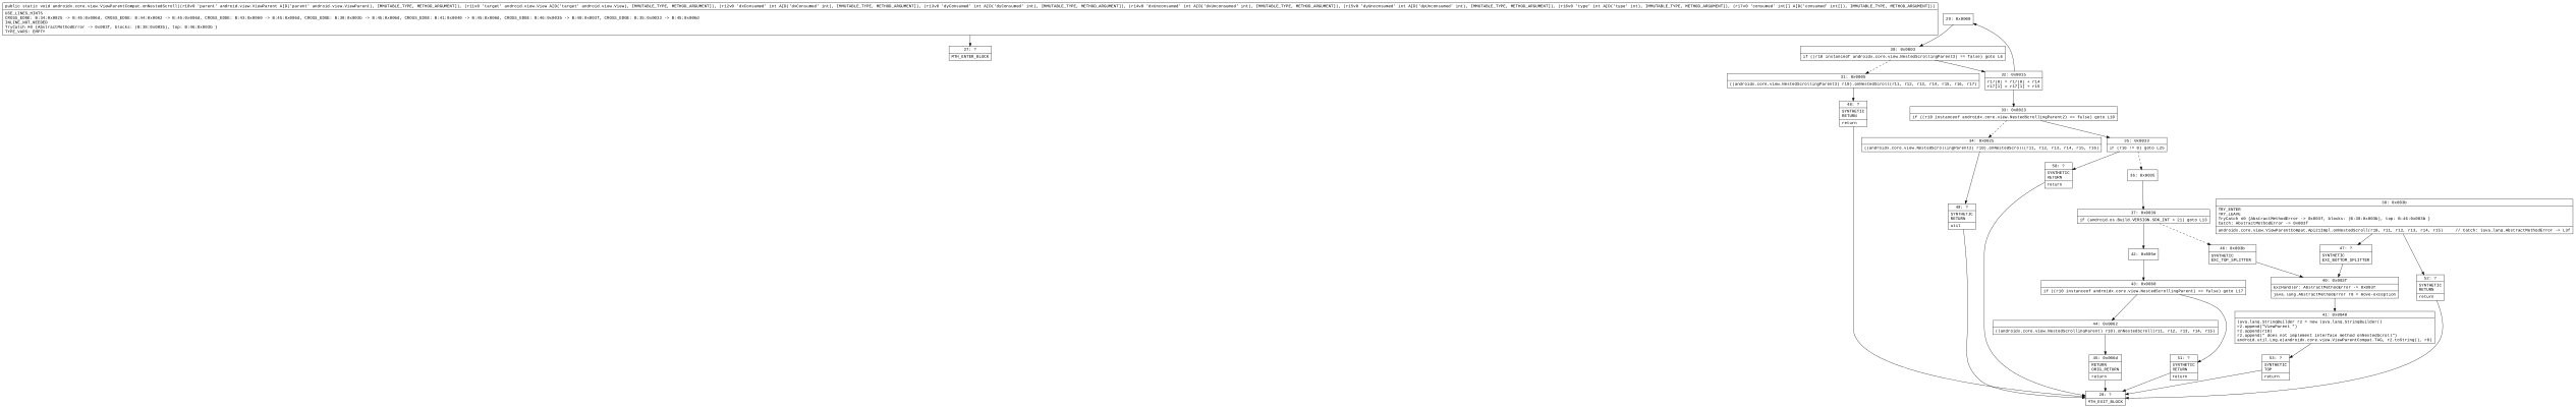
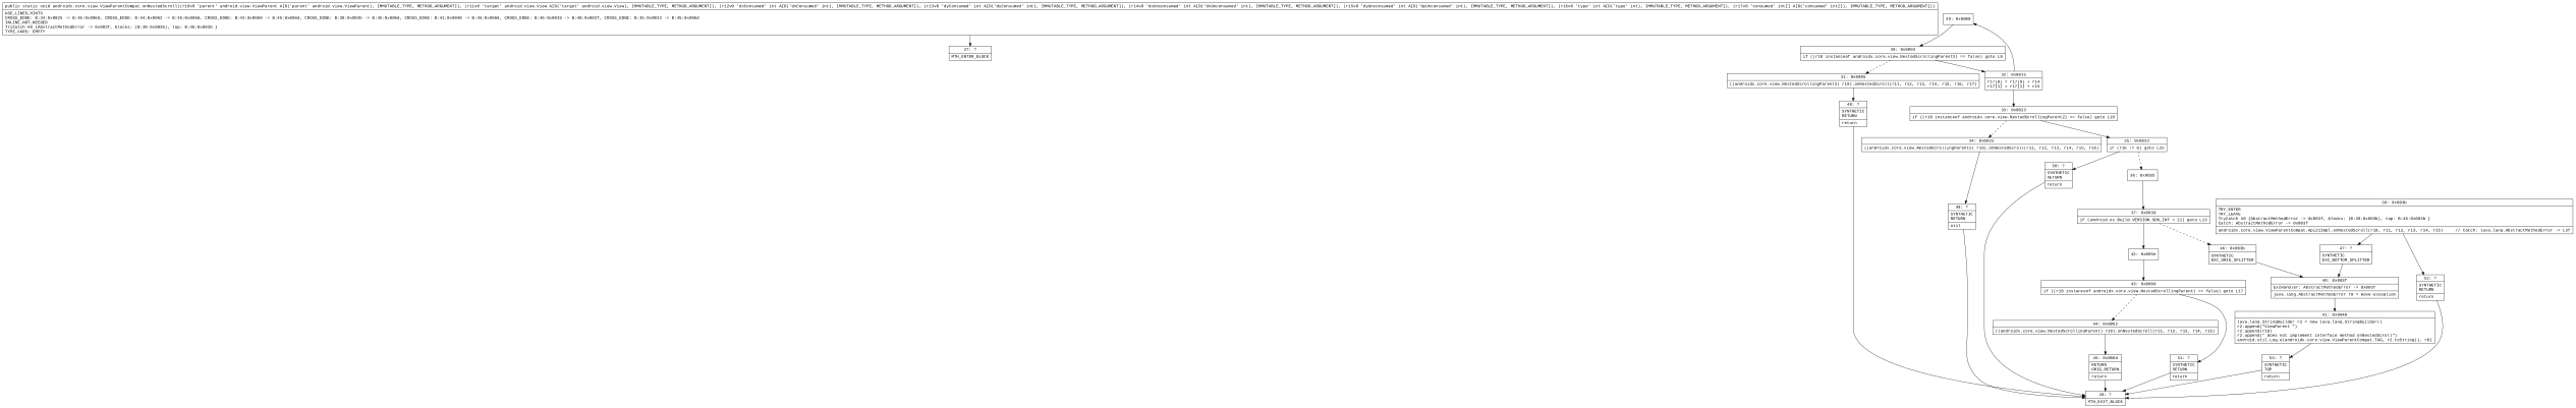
  digraph {
    fontname="Liberation Mono"
    node [fontname="Liberation Mono" shape=record]
    edge [fontname="Liberation Mono"]
    n1 [label="{27\:\ ?|MTH_ENTER_BLOCK\l}"]
    n2 [label="{29\:\ 0x0000}"]
    n3 [label="{30\:\ 0x0003|if ((r10 instanceof androidx.core.view.NestedScrollingParent3) == false) goto L6\l}"]
    n4 [label="{31\:\ 0x0005|((androidx.core.view.NestedScrollingParent3) r10).onNestedScroll(r11, r12, r13, r14, r15, r16, r17)\l}"]
    n5 [label="{32\:\ 0x0015|r17[0] = r17[0] + r14\lr17[1] = r17[1] + r15\l}"]
    n6 [label="{48\:\ ?|SYNTHETIC\lRETURN\l|return\l}"]
    n7 [label="{33\:\ 0x0023|if ((r10 instanceof androidx.core.view.NestedScrollingParent2) == false) goto L10\l}"]
    n8 [label="{28\:\ ?|MTH_EXIT_BLOCK\l}"]
    n9 [label="{34\:\ 0x0025|((androidx.core.view.NestedScrollingParent2) r10).onNestedScroll(r11, r12, r13, r14, r15, r16)\l}"]
    n10 [label="{35\:\ 0x0033|if (r16 != 0) goto L25\l}"]
    n11 [label="{49\:\ ?|SYNTHETIC\lRETURN\l|util\l}"]
    n12 [label="{36\:\ 0x0035}"]
    n13 [label="{50\:\ ?|SYNTHETIC\lRETURN\l|return\l}"]
    n14 [label="{37\:\ 0x0039|if (android.os.Build.VERSION.SDK_INT \< 21) goto L13\l}"]
    n15 [label="{42\:\ 0x005e}"]
-   n16 [label="{46\:\ 0x003b|SYNTHETIC\lEXC_TOP_SPLITTER\l}"]
+   n16 [label="{46\:\ 0x003b|SYNTHETIC\lEXC_ORIG_SPLITTER\l}"]
    n17 [label="{43\:\ 0x0060|if ((r10 instanceof androidx.core.view.NestedScrollingParent) == false) goto L17\l}"]
    n18 [label="{40\:\ 0x003f|ExcHandler: AbstractMethodError \-\> 0x003f\l|java.lang.AbstractMethodError r0 = move\-exception\l}"]
    n19 [label="{44\:\ 0x0062|((androidx.core.view.NestedScrollingParent) r10).onNestedScroll(r11, r12, r13, r14, r15)\l}"]
    n20 [label="{51\:\ ?|SYNTHETIC\lRETURN\l|return\l}"]
    n21 [label="{45\:\ 0x006d|RETURN\lORIG_RETURN\l|return\l}"]
    n22 [label="{38\:\ 0x003b|TRY_ENTER\lTRY_LEAVE\lTryCatch #0 \{AbstractMethodError \-\> 0x003f, blocks: (B:38:0x003b), top: B:46:0x003b \}\lCatch: AbstractMethodError \-\> 0x003f\l|androidx.core.view.ViewParentCompat.Api21Impl.onNestedScroll(r10, r11, r12, r13, r14, r15)     \/\/ Catch: java.lang.AbstractMethodError \-\> L3f\l}"]
    n23 [label="{47\:\ ?|SYNTHETIC\lEXC_BOTTOM_SPLITTER\l}"]
    n24 [label="{52\:\ ?|SYNTHETIC\lRETURN\l|return\l}"]
    n25 [label="{41\:\ 0x0040|java.lang.StringBuilder r2 = new java.lang.StringBuilder()\lr2.append(\"ViewParent \")\lr2.append(r10)\lr2.append(\" does not implement interface method onNestedScroll\")\landroid.util.Log.e(androidx.core.view.ViewParentCompat.TAG, r2.toString(), r0)\l}"]
    n26 [label="{53\:\ ?|SYNTHETIC\lTOP\l|return\l}"]
    n27 [label="{public static void androidx.core.view.ViewParentCompat.onNestedScroll((r10v0 'parent' android.view.ViewParent A[D('parent' android.view.ViewParent), IMMUTABLE_TYPE, METHOD_ARGUMENT]), (r11v0 'target' android.view.View A[D('target' android.view.View), IMMUTABLE_TYPE, METHOD_ARGUMENT]), (r12v0 'dxConsumed' int A[D('dxConsumed' int), IMMUTABLE_TYPE, METHOD_ARGUMENT]), (r13v0 'dyConsumed' int A[D('dyConsumed' int), IMMUTABLE_TYPE, METHOD_ARGUMENT]), (r14v0 'dxUnconsumed' int A[D('dxUnconsumed' int), IMMUTABLE_TYPE, METHOD_ARGUMENT]), (r15v0 'dyUnconsumed' int A[D('dyUnconsumed' int), IMMUTABLE_TYPE, METHOD_ARGUMENT]), (r16v0 'type' int A[D('type' int), IMMUTABLE_TYPE, METHOD_ARGUMENT]), (r17v0 'consumed' int[] A[D('consumed' int[]), IMMUTABLE_TYPE, METHOD_ARGUMENT]))  | USE_LINES_HINTS\lCROSS_EDGE: B:34:0x0025 \-\> B:45:0x006d, CROSS_EDGE: B:44:0x0062 \-\> B:45:0x006d, CROSS_EDGE: B:43:0x0060 \-\> B:45:0x006d, CROSS_EDGE: B:38:0x003b \-\> B:45:0x006d, CROSS_EDGE: B:41:0x0040 \-\> B:45:0x006d, CROSS_EDGE: B:46:0x003b \-\> B:40:0x003f, CROSS_EDGE: B:35:0x0033 \-\> B:45:0x006d\lINLINE_NOT_NEEDED\lTryCatch #0 \{AbstractMethodError \-\> 0x003f, blocks: (B:38:0x003b), top: B:46:0x003b \}\lTYPE_VARS: EMPTY\l}"]
    n2 -> n3
    n3 -> n4 [style=dashed]
    n3 -> n5
    n4 -> n6
    n5 -> n2
    n5 -> n7
    n6 -> n8
    n7 -> n9 [style=dashed]
    n7 -> n10
    n9 -> n11
    n10 -> n12 [style=dashed]
    n10 -> n13
    n11 -> n8
    n12 -> n14
    n13 -> n8
    n14 -> n15
    n14 -> n16 [style=dashed]
    n15 -> n17
    n16 -> n18
-   n17 -> n19 [style=solid]
+   n17 -> n19 [style=dashed]
    n17 -> n20
    n18 -> n25
    n19 -> n21
    n20 -> n8
    n21 -> n8
    n22 -> n23
    n22 -> n24
    n23 -> n18
    n24 -> n8
    n25 -> n26
    n26 -> n8
    n27 -> n1
  }
